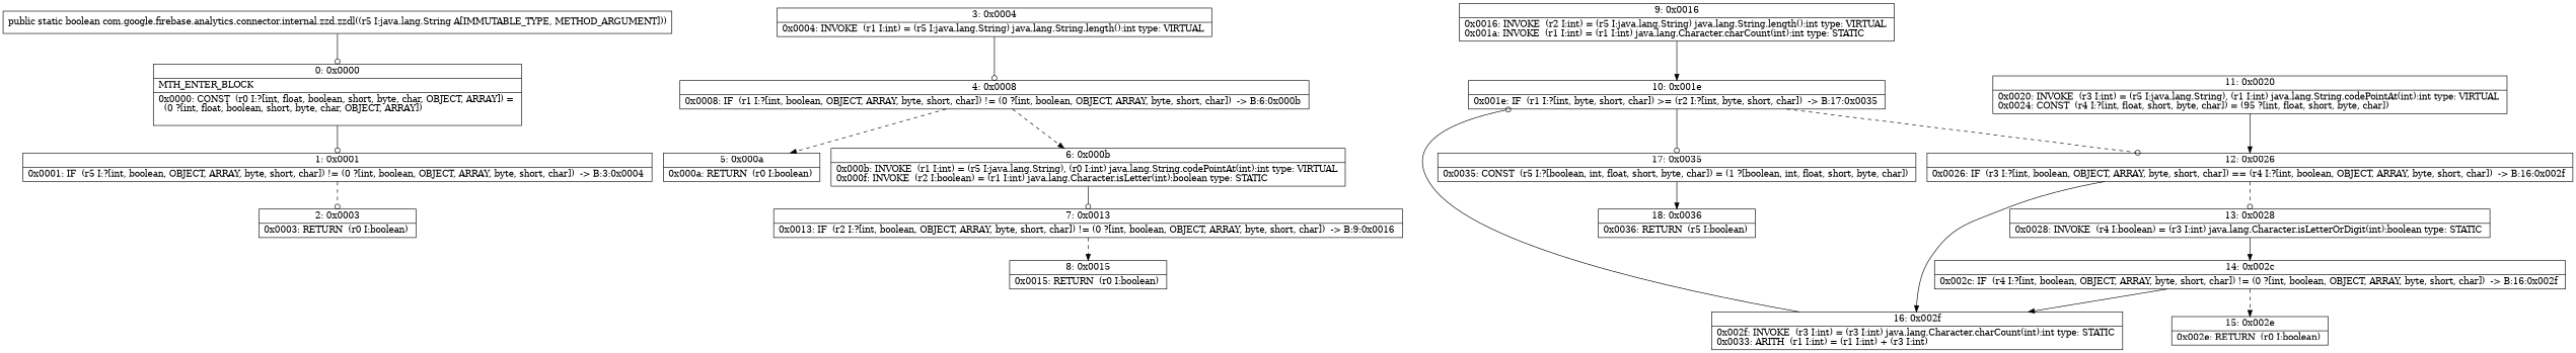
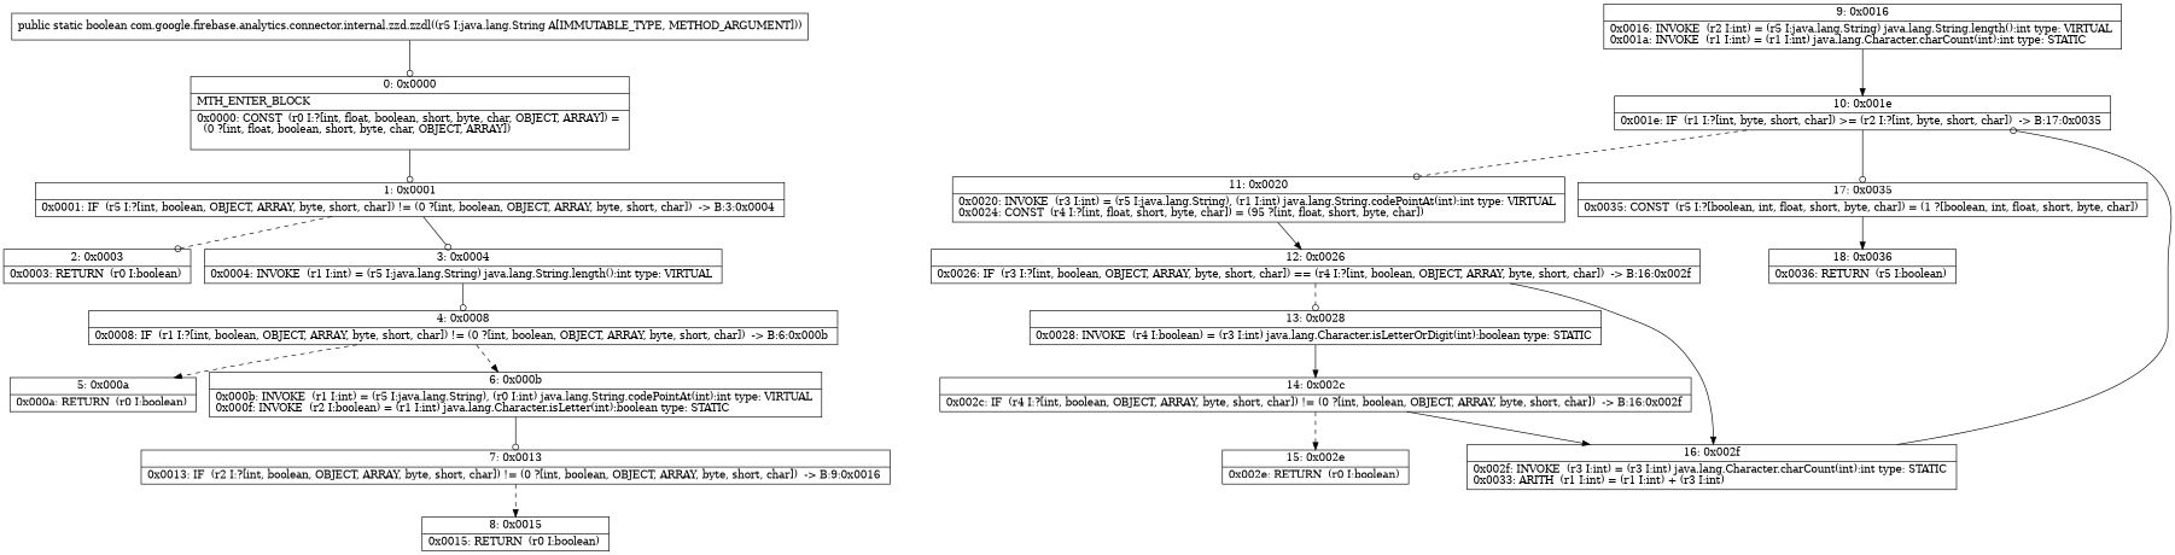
  digraph {
    node [shape=record]
    edge [arrowhead=odot]
    n1 [label="{0\:\ 0x0000|MTH_ENTER_BLOCK\l|0x0000: CONST  (r0 I:?[int, float, boolean, short, byte, char, OBJECT, ARRAY]) = \l  (0 ?[int, float, boolean, short, byte, char, OBJECT, ARRAY])\l \l}"]
    n2 [label="{1\:\ 0x0001|0x0001: IF  (r5 I:?[int, boolean, OBJECT, ARRAY, byte, short, char]) != (0 ?[int, boolean, OBJECT, ARRAY, byte, short, char])  \-\> B:3:0x0004 \l}"]
    n3 [label="{2\:\ 0x0003|0x0003: RETURN  (r0 I:boolean) \l}"]
    n4 [label="{3\:\ 0x0004|0x0004: INVOKE  (r1 I:int) = (r5 I:java.lang.String) java.lang.String.length():int type: VIRTUAL \l}"]
    n5 [label="{4\:\ 0x0008|0x0008: IF  (r1 I:?[int, boolean, OBJECT, ARRAY, byte, short, char]) != (0 ?[int, boolean, OBJECT, ARRAY, byte, short, char])  \-\> B:6:0x000b \l}"]
    n6 [label="{5\:\ 0x000a|0x000a: RETURN  (r0 I:boolean) \l}"]
    n7 [label="{6\:\ 0x000b|0x000b: INVOKE  (r1 I:int) = (r5 I:java.lang.String), (r0 I:int) java.lang.String.codePointAt(int):int type: VIRTUAL \l0x000f: INVOKE  (r2 I:boolean) = (r1 I:int) java.lang.Character.isLetter(int):boolean type: STATIC \l}"]
    n8 [label="{7\:\ 0x0013|0x0013: IF  (r2 I:?[int, boolean, OBJECT, ARRAY, byte, short, char]) != (0 ?[int, boolean, OBJECT, ARRAY, byte, short, char])  \-\> B:9:0x0016 \l}"]
    n9 [label="{8\:\ 0x0015|0x0015: RETURN  (r0 I:boolean) \l}"]
    n10 [label="{9\:\ 0x0016|0x0016: INVOKE  (r2 I:int) = (r5 I:java.lang.String) java.lang.String.length():int type: VIRTUAL \l0x001a: INVOKE  (r1 I:int) = (r1 I:int) java.lang.Character.charCount(int):int type: STATIC \l}"]
    n11 [label="{10\:\ 0x001e|0x001e: IF  (r1 I:?[int, byte, short, char]) \>= (r2 I:?[int, byte, short, char])  \-\> B:17:0x0035 \l}"]
    n12 [label="{11\:\ 0x0020|0x0020: INVOKE  (r3 I:int) = (r5 I:java.lang.String), (r1 I:int) java.lang.String.codePointAt(int):int type: VIRTUAL \l0x0024: CONST  (r4 I:?[int, float, short, byte, char]) = (95 ?[int, float, short, byte, char]) \l}"]
    n13 [label="{17\:\ 0x0035|0x0035: CONST  (r5 I:?[boolean, int, float, short, byte, char]) = (1 ?[boolean, int, float, short, byte, char]) \l}"]
    n14 [label="{12\:\ 0x0026|0x0026: IF  (r3 I:?[int, boolean, OBJECT, ARRAY, byte, short, char]) == (r4 I:?[int, boolean, OBJECT, ARRAY, byte, short, char])  \-\> B:16:0x002f \l}"]
    n15 [label="{18\:\ 0x0036|0x0036: RETURN  (r5 I:boolean) \l}"]
    n16 [label="{13\:\ 0x0028|0x0028: INVOKE  (r4 I:boolean) = (r3 I:int) java.lang.Character.isLetterOrDigit(int):boolean type: STATIC \l}"]
    n17 [label="{16\:\ 0x002f|0x002f: INVOKE  (r3 I:int) = (r3 I:int) java.lang.Character.charCount(int):int type: STATIC \l0x0033: ARITH  (r1 I:int) = (r1 I:int) + (r3 I:int) \l}"]
    n18 [label="{14\:\ 0x002c|0x002c: IF  (r4 I:?[int, boolean, OBJECT, ARRAY, byte, short, char]) != (0 ?[int, boolean, OBJECT, ARRAY, byte, short, char])  \-\> B:16:0x002f \l}"]
    n19 [label="{15\:\ 0x002e|0x002e: RETURN  (r0 I:boolean) \l}"]
    n20 [label="{public static boolean com.google.firebase.analytics.connector.internal.zzd.zzdl((r5 I:java.lang.String A[IMMUTABLE_TYPE, METHOD_ARGUMENT])) }"]
    n1 -> n2
    n2 -> n3 [style=dashed]
+   n2 -> n4
    n4 -> n5
    n5 -> n6 [arrowhead=normal style=dashed]
    n5 -> n7 [arrowhead=normal style=dashed]
    n7 -> n8
    n8 -> n9 [arrowhead=normal style=dashed]
    n10 -> n11 [arrowhead=normal]
-   n11 -> n14 [style=dashed]
+   n11 -> n12 [style=dashed]
    n11 -> n13
    n12 -> n14 [arrowhead=normal]
    n13 -> n15 [arrowhead=normal]
    n14 -> n16 [style=dashed]
    n14 -> n17 [arrowhead=normal]
    n16 -> n18 [arrowhead=normal]
    n17 -> n11
    n18 -> n17 [arrowhead=normal]
    n18 -> n19 [arrowhead=normal style=dashed]
    n20 -> n1
  }
